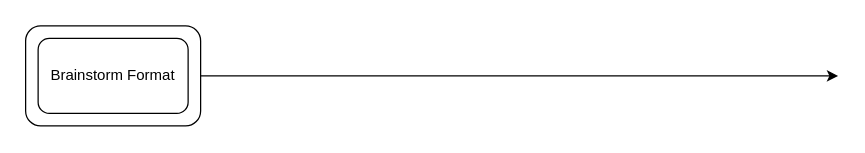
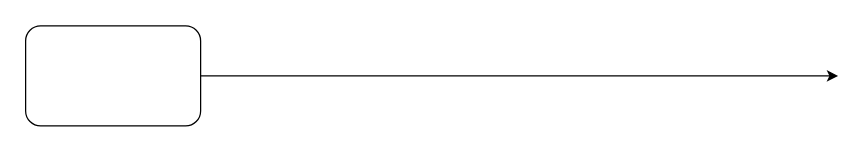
  <mxCell id="0" />
  <mxCell id="1" parent="0" />
  <mxCell id="2" value="" style="rounded=1;whiteSpace=wrap;html=1;" vertex="1" parent="1"><mxGeometry x="20" y="20" width="140" height="80" as="geometry" /></mxCell>
- <mxCell id="3" value="Brainstorm Format" style="rounded=1;whiteSpace=wrap;html=1;" vertex="1" parent="1"><mxGeometry x="30" y="30" width="120" height="60" as="geometry" /></mxCell>
  <mxCell id="4" value="" style="endArrow=classic;html=1;rounded=0;exitX=1;exitY=0.5;exitDx=0;exitDy=0;" edge="1" parent="1" source="2"><mxGeometry width="50" height="50" relative="1" as="geometry"><mxPoint x="380" y="270" as="sourcePoint" /><mxPoint x="670" y="60" as="targetPoint" /></mxGeometry></mxCell>
